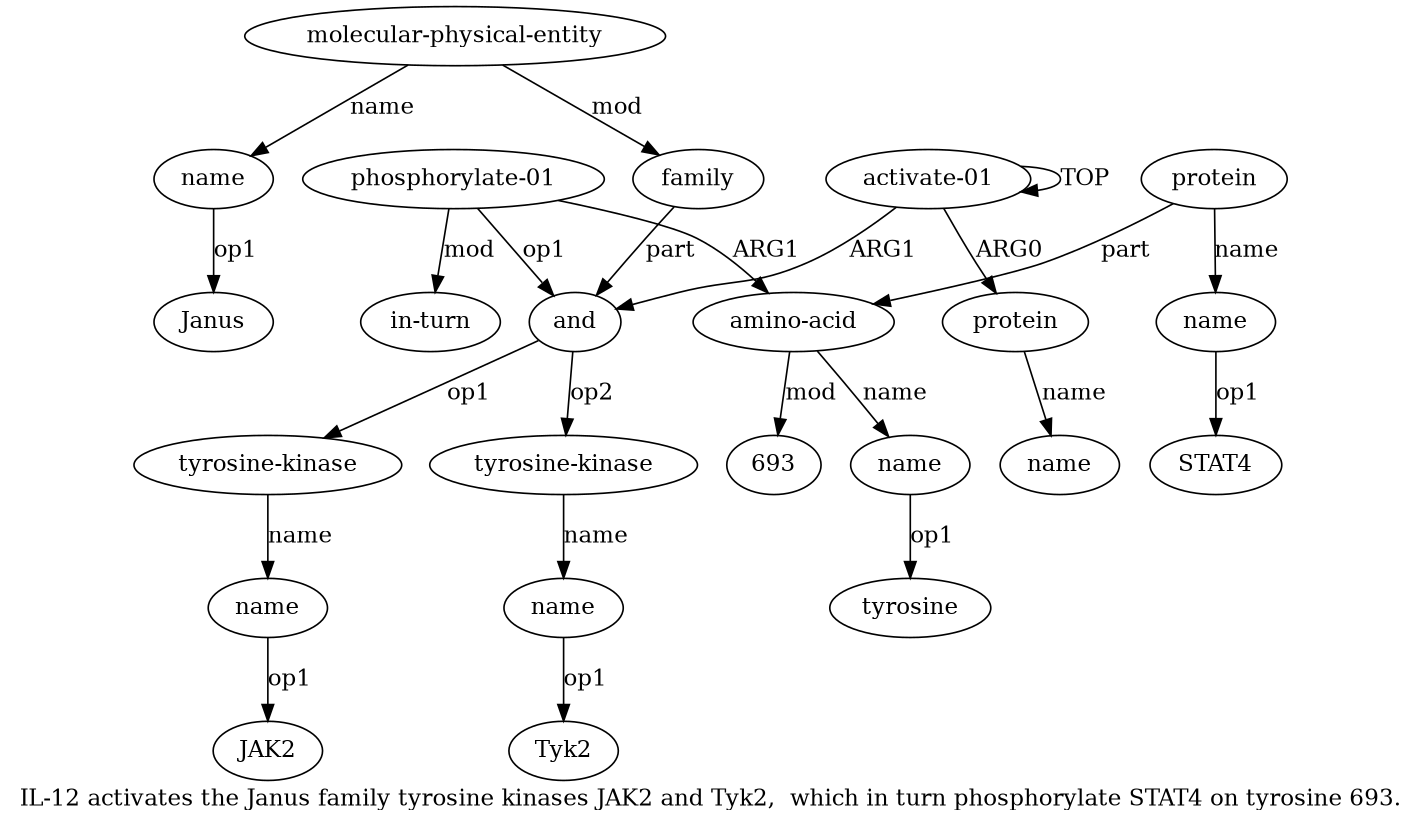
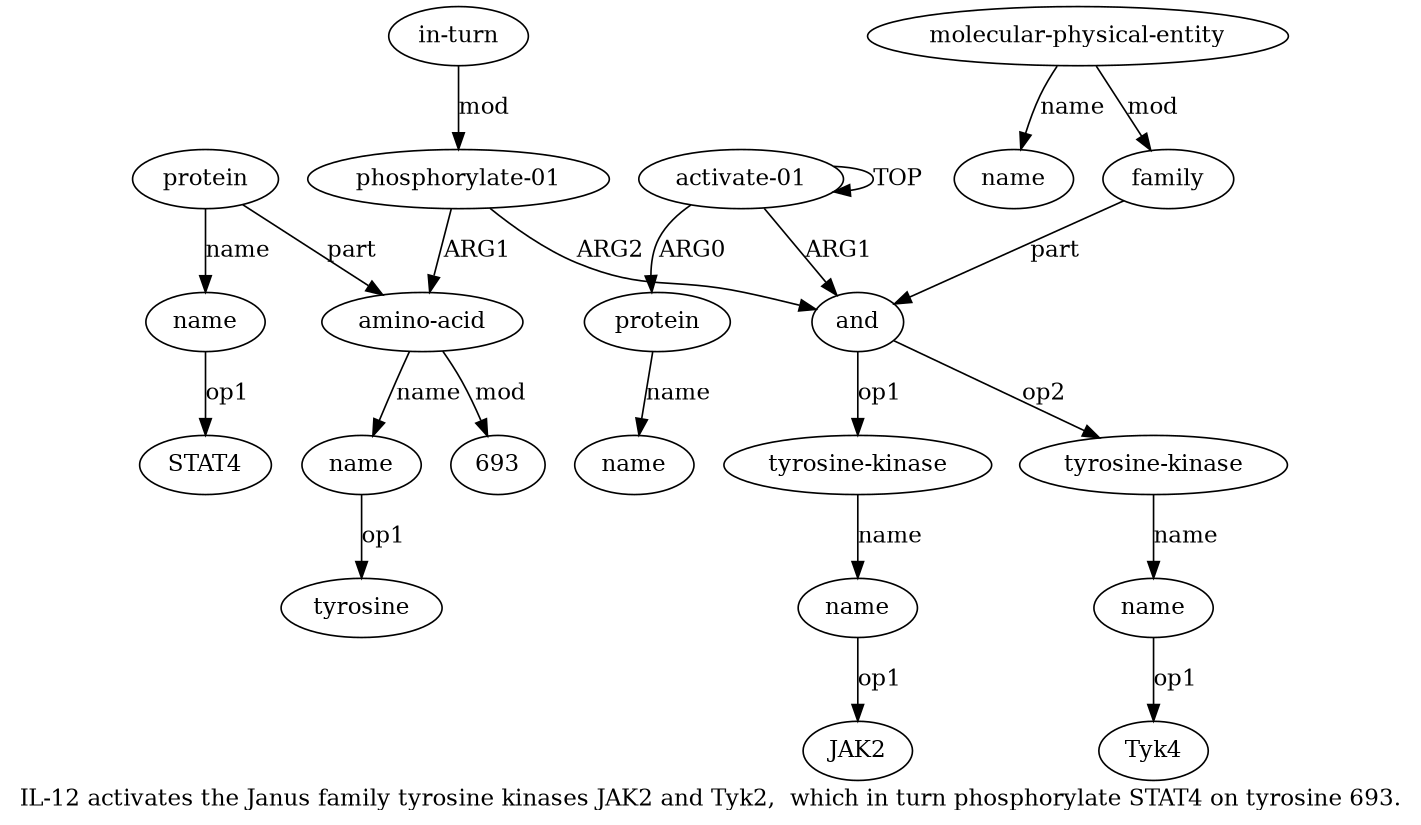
  digraph {
    label="IL-12 activates the Janus family tyrosine kinases JAK2 and Tyk2,  which in turn phosphorylate STAT4 on tyrosine 693."
    node [color=black gold_ind=-1 gold_label=name test_ind=-1 test_label=name]
    edge [color=black gold_label=op1 test_label=op1]
-   n1 [gold_label=Janus label=Janus test_label=Janus]
    n2 [gold_label=STAT4 label=STAT4 test_label=STAT4]
-   n3 [gold_label=Tyk2 label=Tyk2 test_label=Tyk2]
+   n3 [gold_label=Tyk2 label=Tyk4 test_label=Tyk2]
    n4 [gold_label=693 label=693 test_label=693]
    n5 [gold_ind=15 label=name test_ind=15]
    n6 [gold_ind=14 gold_label=protein label=protein test_ind=14 test_label=protein]
    n7 [gold_ind=12 gold_label="amino-acid" label="amino-acid" test_ind=12 test_label="amino-acid"]
    n8 [gold_ind=13 label=name test_ind=13]
    n9 [gold_label=tyrosine label=tyrosine test_label=tyrosine]
    n10 [gold_ind=16 gold_label="in-turn" label="in-turn" test_ind=16 test_label="in-turn"]
    n11 [gold_ind=11 gold_label="phosphorylate-01" label="phosphorylate-01" test_ind=11 test_label="phosphorylate-01"]
    n12 [gold_ind=3 gold_label=and label=and test_ind=3 test_label=and]
    n13 [gold_ind=4 gold_label="tyrosine-kinase" label="tyrosine-kinase" test_ind=4 test_label="tyrosine-kinase"]
    n14 [gold_ind=6 gold_label="tyrosine-kinase" label="tyrosine-kinase" test_ind=6 test_label="tyrosine-kinase"]
    n15 [gold_ind=5 label=name test_ind=5]
    n16 [gold_ind=7 label=name test_ind=7]
    n17 [gold_ind=10 label=name test_ind=10]
    n18 [gold_ind=1 gold_label=protein label=protein test_ind=1 test_label=protein]
    n19 [gold_ind=2 label=name test_ind=2]
    n20 [gold_ind=0 gold_label="activate-01" label="activate-01" test_ind=0 test_label="activate-01"]
    n21 [gold_label=JAK2 label=JAK2 test_label=JAK2]
    n22 [gold_ind=9 gold_label="molecular-physical-entity" label="molecular-physical-entity" test_ind=9 test_label="molecular-physical-entity"]
    n23 [gold_ind=8 gold_label=family label=family test_ind=8 test_label=family]
    n5 -> n2 [label=op1]
    n6 -> n5 [gold_label=name label=name test_label=name]
    n6 -> n7 [gold_label=part label=part test_label=part]
    n7 -> n4 [gold_label=mod label=mod test_label=mod]
    n7 -> n8 [gold_label=name label=name test_label=name]
    n8 -> n9 [label=op1]
    n11 -> n7 [gold_label=ARG1 label=ARG1 test_label=ARG1]
-   n11 -> n10 [gold_label=mod label=mod test_label=mod]
-   n11 -> n12 [gold_label=ARG2 label=op1 test_label=ARG2]
+   n10 -> n11 [gold_label=mod label=mod test_label=mod]
+   n11 -> n12 [gold_label=ARG2 label=ARG2 test_label=ARG2]
    n12 -> n13 [label=op1]
    n12 -> n14 [gold_label=op2 label=op2 test_label=op2]
    n13 -> n15 [gold_label=name label=name test_label=name]
    n14 -> n16 [gold_label=name label=name test_label=name]
    n15 -> n21 [label=op1]
    n16 -> n3 [label=op1]
-   n17 -> n1 [label=op1]
    n18 -> n19 [gold_label=name label=name test_label=name]
    n20 -> n12 [gold_label=ARG1 label=ARG1 test_label=ARG1]
    n20 -> n18 [gold_label=ARG0 label=ARG0 test_label=ARG0]
    n20 -> n20 [gold_label=TOP label=TOP test_label=TOP]
    n22 -> n17 [gold_label=name label=name test_label=name]
    n22 -> n23 [gold_label=mod label=mod test_label=mod]
    n23 -> n12 [gold_label=part label=part test_label=part]
  }
